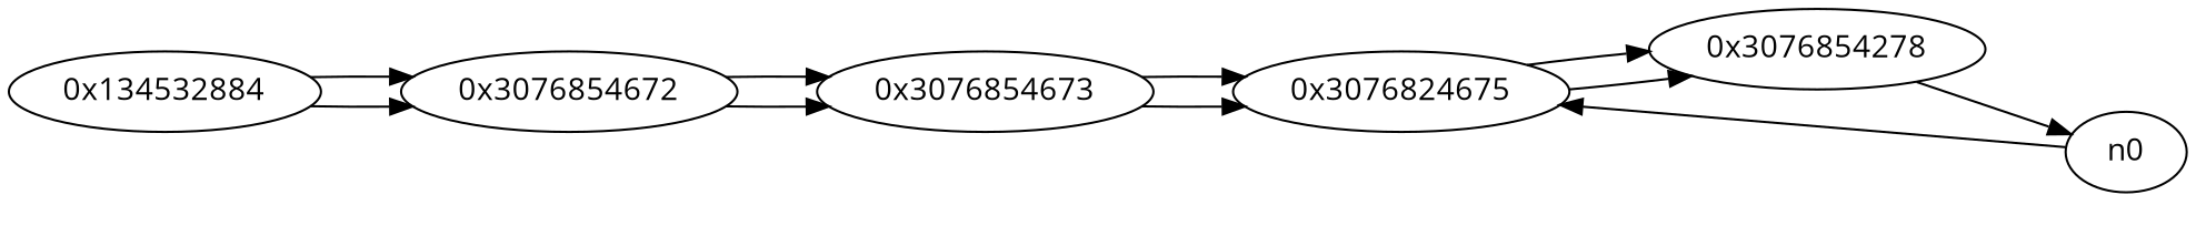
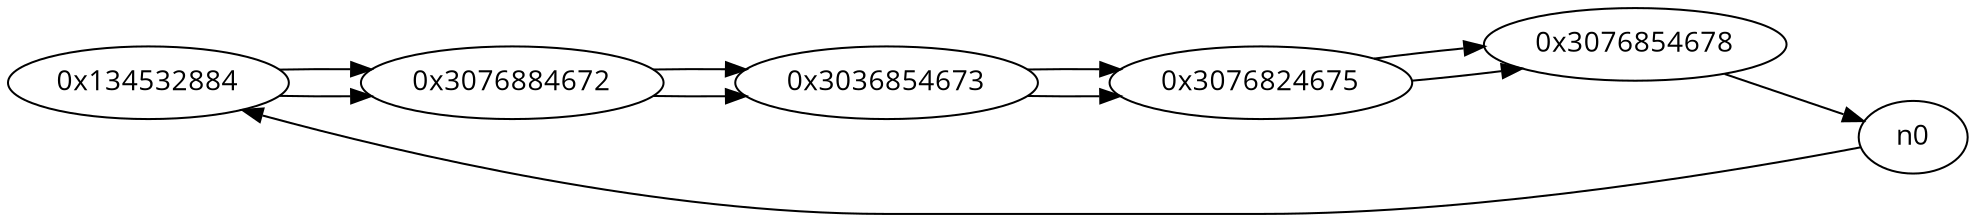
  digraph {
    fontname="Open Sans"
    rankdir=LR
    node [fontname="Open Sans"]
    edge [fontname="Open Sans"]
    n1 [label="0x134532884"]
-   n2 [label="0x3076854672"]
-   n3 [label="0x3076854673"]
+   n2 [label="0x3076884672"]
+   n3 [label="0x3036854673"]
    n4 [label="0x3076824675"]
-   n5 [label="0x3076854278"]
+   n5 [label="0x3076854678"]
    n0
    n1 -> n2
    n1 -> n2
    n2 -> n3
    n2 -> n3
    n3 -> n4
    n3 -> n4
    n4 -> n5
    n4 -> n5
    n5 -> n0
-   n0 -> n4
+   n0 -> n1
  }
